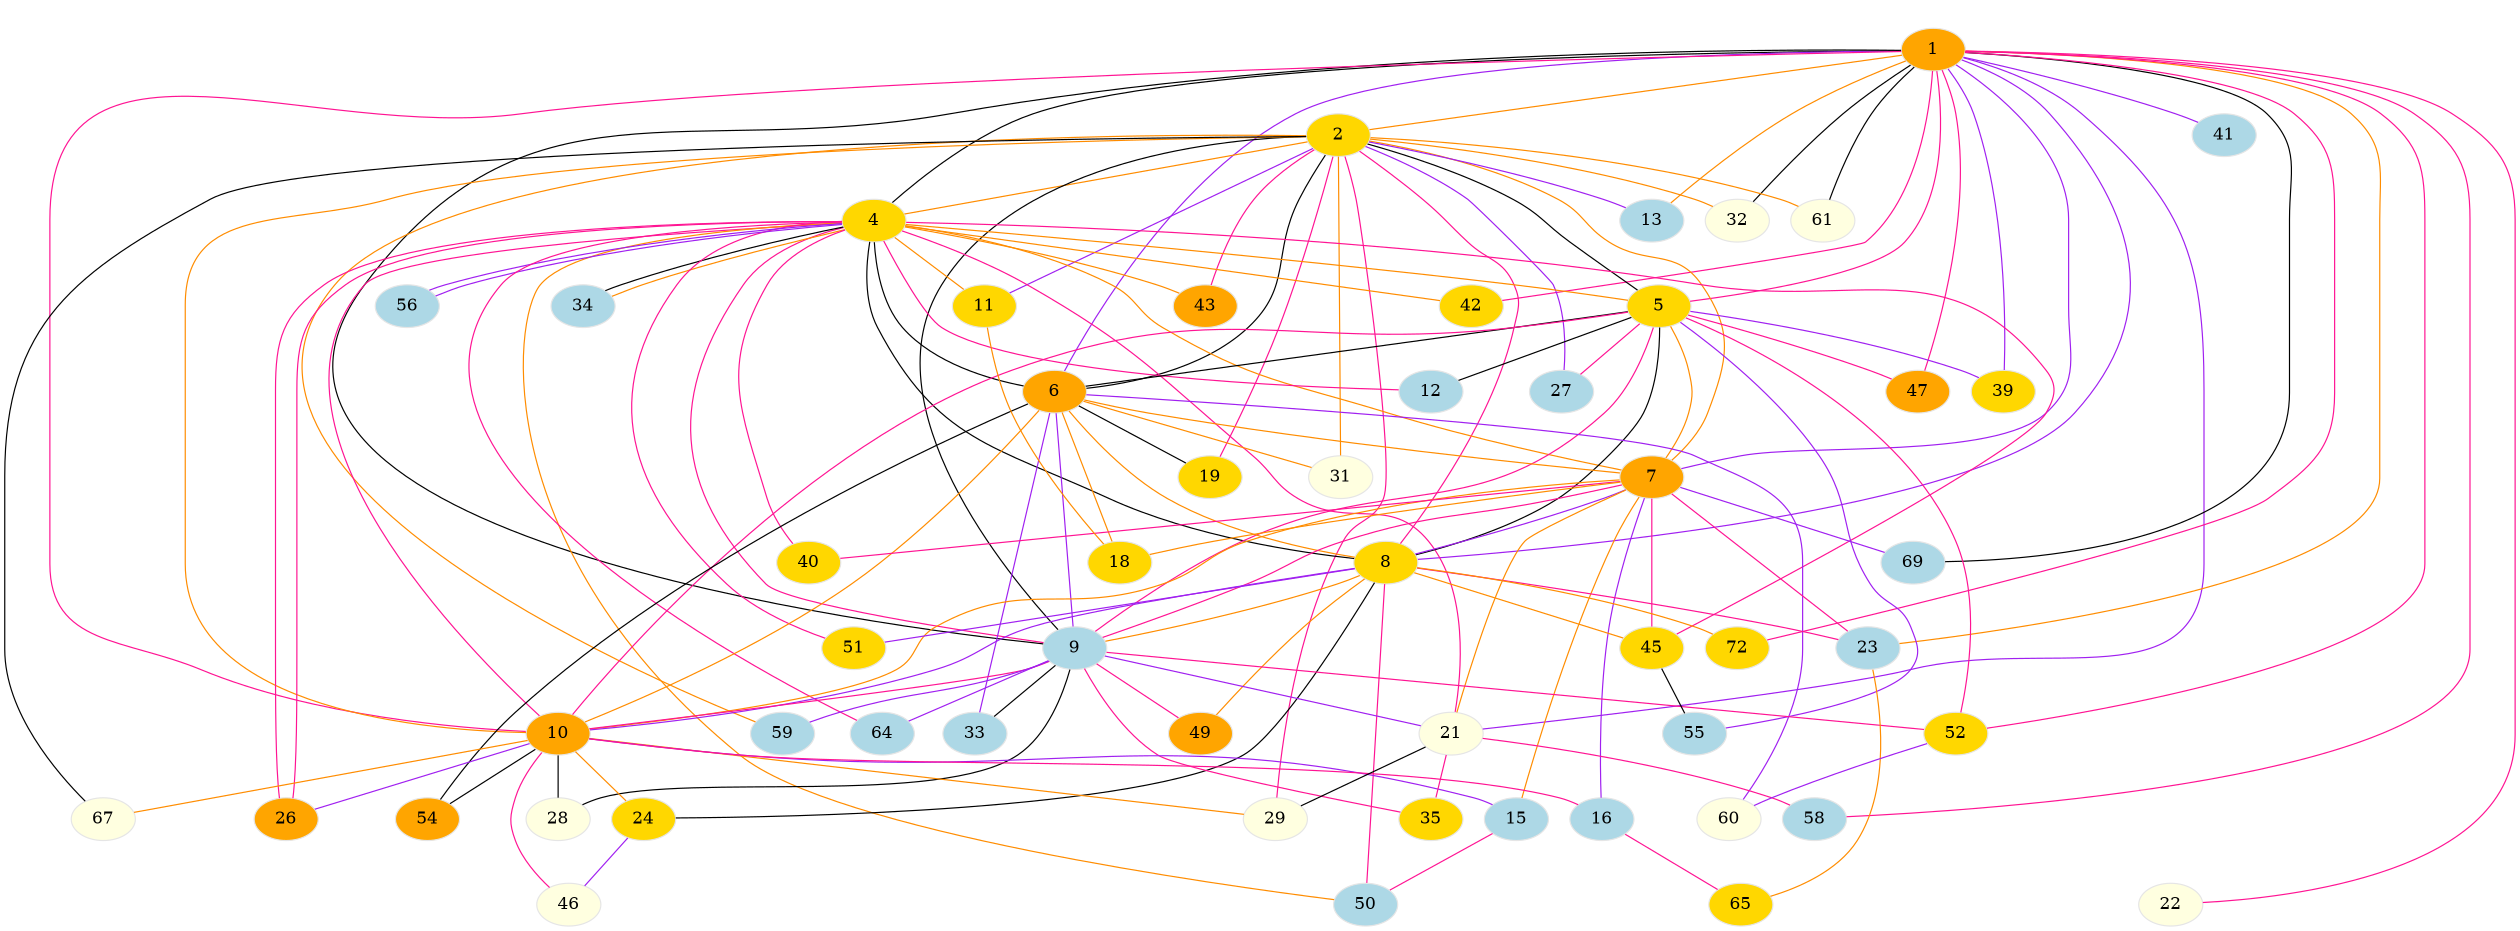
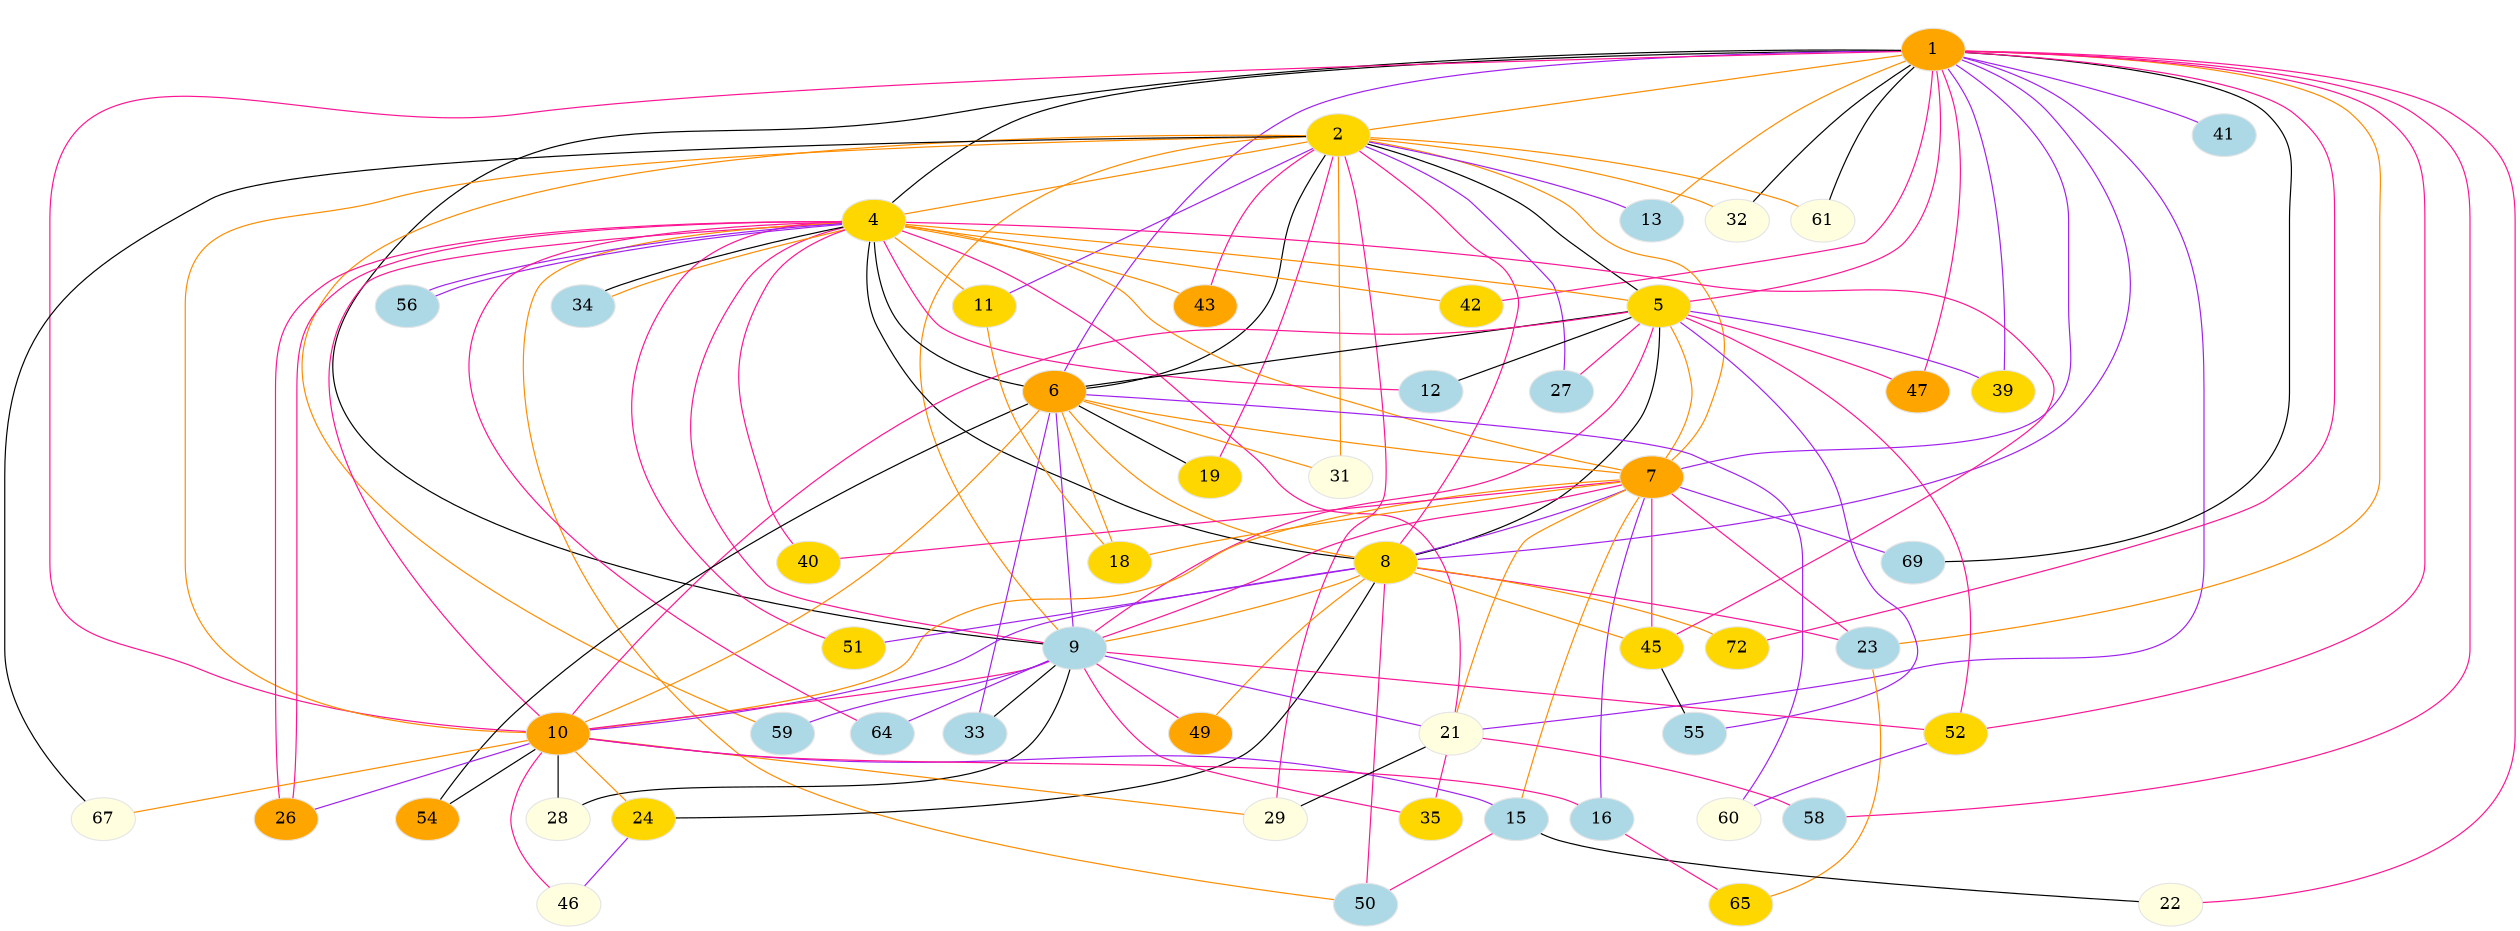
  graph {
    node [color=gray90 fillcolor=gold style=filled]
    edge [color=deeppink]
    1 [fillcolor=orange super="+3"]
    2 [super="+14"]
    4 [super="+20"]
    5 [super="+59"]
    6 [fillcolor=orange super="+44"]
    7 [fillcolor=orange super="+37"]
    8 [super="+38"]
    9 [fillcolor=lightblue super="+25"]
    10 [fillcolor=orange super="+30"]
    13 [fillcolor=lightblue]
    n11 [fillcolor=orange label=47]
    21 [fillcolor=lightyellow super="+57"]
    22 [fillcolor=lightyellow]
    23 [fillcolor=lightblue]
    32 [fillcolor=lightyellow]
    39
    41 [fillcolor=lightblue]
    42
    52 [super="+70"]
    58 [fillcolor=lightblue]
    61 [fillcolor=lightyellow]
    69 [fillcolor=lightblue]
    72
    11
    19
    27 [fillcolor=lightblue]
    29 [fillcolor=lightyellow super="+66"]
    31 [fillcolor=lightyellow]
    43 [fillcolor=orange]
    n30 [fillcolor=lightblue label=59]
    67 [fillcolor=lightyellow]
    12 [fillcolor=lightblue]
    26 [fillcolor=orange super="+71"]
    34 [fillcolor=lightblue]
    40
    45 [super="+47"]
    50 [fillcolor=lightblue]
    51
    56 [fillcolor=lightblue]
    64 [fillcolor=lightblue]
    55 [fillcolor=lightblue]
    18 [super="+68"]
    33 [fillcolor=lightblue]
    54 [fillcolor=orange]
    60 [fillcolor=lightyellow]
    15 [fillcolor=lightblue super="+62"]
    16 [fillcolor=lightblue super="+63"]
    24
    49 [fillcolor=orange]
    28 [fillcolor=lightyellow]
    35 [super="+48"]
    46 [fillcolor=lightyellow]
    65
    1 -- 2 [color=darkorange weight=2]
    1 -- 4 [color=black weight=2]
    1 -- 5 [weight=2]
    1 -- 6 [color=purple weight=2]
    1 -- 7 [color=purple weight=2]
    1 -- 8 [color=purple weight=2]
    1 -- 9 [color=black weight=2]
    1 -- 10 [weight=2]
    1 -- 13 [color=darkorange]
    1 -- n11
    1 -- 21 [color=purple]
    1 -- 22
    1 -- 23 [color=darkorange]
    1 -- 32 [color=black]
    1 -- 39 [color=purple]
    1 -- 41 [color=purple]
    1 -- 42
    1 -- 52
    1 -- 58
    1 -- 61 [color=black]
    1 -- 69 [color=black]
    1 -- 72
    2 -- 4 [color=darkorange weight=2]
    2 -- 5 [color=black]
    2 -- 6 [color=black weight=2]
    2 -- 7 [color=darkorange]
    2 -- 8
-   2 -- 9 [color=black]
+   2 -- 9 [color=darkorange]
    2 -- 10 [color=darkorange]
    2 -- 13 [color=purple]
    2 -- 32 [color=darkorange]
    2 -- 61 [color=darkorange]
    2 -- 11 [color=purple]
    2 -- 19
    2 -- 27 [color=purple]
    2 -- 29
    2 -- 31 [color=darkorange]
    2 -- 43
    2 -- n30 [color=darkorange]
    2 -- 67 [color=black]
    4 -- 5 [color=darkorange weight=2]
    4 -- 6 [color=black]
    4 -- 7 [color=darkorange]
    4 -- 8 [color=black]
    4 -- 9
    4 -- 10
    4 -- 21
    4 -- 42 [color=darkorange]
    4 -- 11 [color=darkorange]
    4 -- 43 [color=darkorange]
    4 -- 12
    4 -- 26
    4 -- 26
    4 -- 34 [color=black]
    4 -- 34 [color=darkorange]
    4 -- 40
    4 -- 45
    4 -- 50 [color=darkorange]
    4 -- 51
    4 -- 56 [color=purple]
    4 -- 56 [color=purple]
    4 -- 64
    5 -- 6 [color=black]
    5 -- 7 [color=darkorange]
    5 -- 8 [color=black]
    5 -- 9
    5 -- 10
    5 -- n11
    5 -- 39 [color=purple]
    5 -- 52
    5 -- 27
    5 -- 12 [color=black]
    5 -- 55 [color=purple]
    6 -- 7 [color=darkorange]
    6 -- 8 [color=darkorange weight=2]
    6 -- 9 [color=purple weight=2]
    6 -- 10 [color=darkorange]
    6 -- 19 [color=black]
    6 -- 31 [color=darkorange]
    6 -- 18 [color=darkorange]
    6 -- 33 [color=purple]
    6 -- 54 [color=black]
    6 -- 60 [color=purple]
    7 -- 8 [color=purple]
    7 -- 9
    7 -- 10 [color=darkorange]
    7 -- 21 [color=darkorange]
    7 -- 23
    7 -- 69 [color=purple]
    7 -- 40
    7 -- 45
    7 -- 18 [color=darkorange]
    7 -- 15 [color=darkorange]
    7 -- 16 [color=purple]
    8 -- 9 [color=darkorange]
    8 -- 10 [color=purple]
    8 -- 23
    8 -- 72 [color=darkorange]
    8 -- 45 [color=darkorange]
    8 -- 50
    8 -- 51 [color=purple]
    8 -- 24 [color=black]
    8 -- 49 [color=darkorange]
    9 -- 10
    9 -- 21 [color=purple]
    9 -- 52
    9 -- n30 [color=purple]
    9 -- 64 [color=purple]
    9 -- 33 [color=black]
    9 -- 49
    9 -- 28 [color=black]
    9 -- 35
    10 -- 29 [color=darkorange]
    10 -- 67 [color=darkorange]
    10 -- 26 [color=purple]
    10 -- 54 [color=black]
    10 -- 15 [color=purple]
    10 -- 16 [weight=2]
    10 -- 24 [color=darkorange]
    10 -- 28 [color=black]
    10 -- 46
    21 -- 58
    21 -- 29 [color=black]
    21 -- 35
    23 -- 65 [color=darkorange]
    52 -- 60 [color=purple]
    11 -- 18 [color=darkorange]
    45 -- 55 [color=black]
+   15 -- 22 [color=black]
    15 -- 50
    16 -- 65
    24 -- 46 [color=purple]
  }
